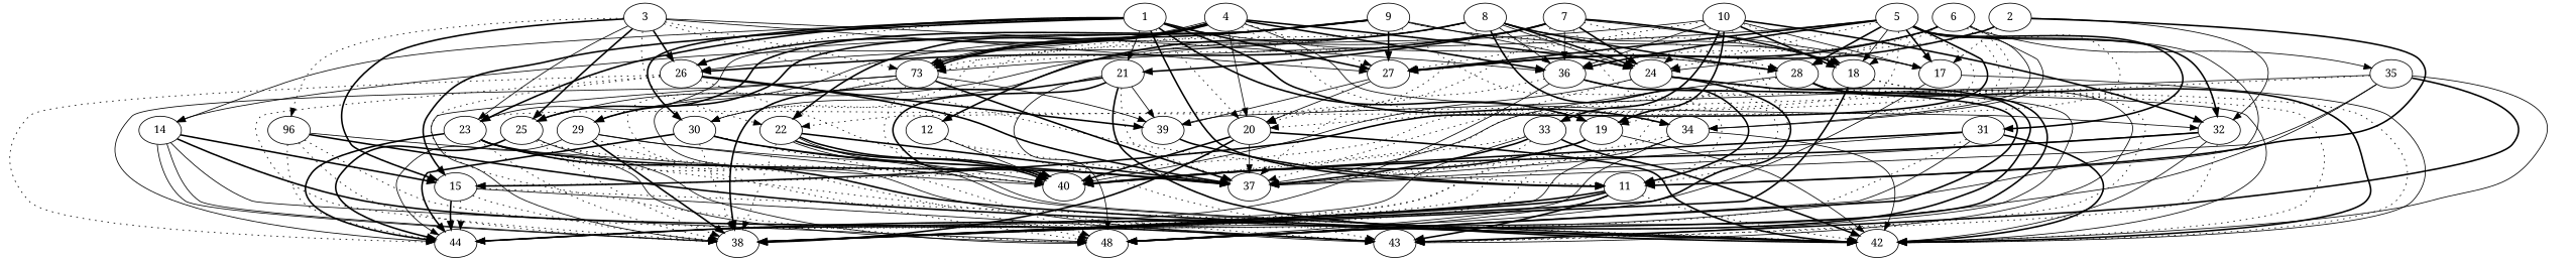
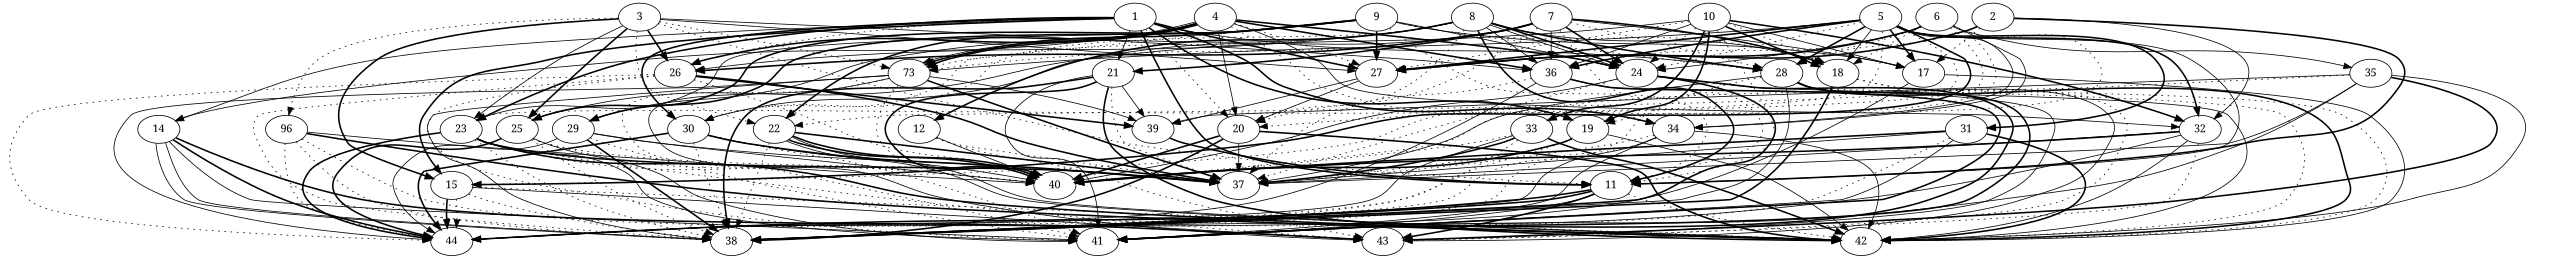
  digraph {
    fontname="Noto Serif"
    node [alpha=0.06 fontname="Noto Serif"]
    edge [fontname="Noto Serif" style=bold]
    1 [alpha=0.19 expect_size=32562366543107719168]
    11 [alpha=0.13 expect_size=3725825344930561]
    14 [alpha=0.02 expect_size=1359779550698275]
    15 [alpha=0.16 expect_size=20459464350716104]
    19 [alpha=0.03 expect_size=8085890002794125]
    20 [alpha=0.01 expect_size=23667066744187064]
    21 [expect_size=2522874069488319]
    23 [alpha=0.15 expect_size=1954508458459333]
    26 [alpha=0.18 expect_size=7124338106174839]
    27 [alpha=0.11 expect_size=1208669077622284288]
    28 [alpha=0.02 expect_size=12042060044671876]
    30 [expect_size=21024454305786508]
    34 [alpha=0.07 expect_size=15067494546528258]
    38 [expect_size=339637929015602304]
-   41 [alpha=0.15 expect_size=187608269007181664 label=48]
+   41 [alpha=0.15 expect_size=187608269007181664]
    42 [alpha=0.08 expect_size=109200194639853780992]
    43 [alpha=0.04 expect_size=2259352647154794496000]
    44 [alpha=0.10 expect_size=13426862512102562]
    37 [alpha=0.20 expect_size=2049966709212708864000]
    40 [alpha=0.09 expect_size=1133834959316844544000]
    39 [expect_size=222855929429577]
    2 [alpha=0.20 expect_size=1871389808511453]
    17 [alpha=0.03 expect_size=381162785758806802432]
    32 [alpha=0.15 expect_size=176993188314505664]
    3 [alpha=0.00 expect_size=4314323654356762624]
    n26 [alpha=0.15 expect_size=255750642604805824 label=73]
    n27 [alpha=0.12 expect_size=265805539630248886272 label=96]
    22 [alpha=0.17 expect_size=3855890891667525]
    25 [alpha=0.19 expect_size=248264089393476665344]
    36 [alpha=0.18 expect_size=152814501218511616]
    4 [alpha=0.04 expect_size=184382511062974240]
    24 [alpha=0.05 expect_size=35743606002278512]
    5 [alpha=0.14 expect_size=23455134578928254976]
    18 [alpha=0.19 expect_size=7288020164185993]
    31 [alpha=0.14 expect_size=32152484062502496]
    6 [alpha=0.01 expect_size=8435407029517740]
    35 [alpha=0.00 expect_size=324270471312070]
    7 [alpha=0.13 expect_size=2339202182356605599744]
    8 [alpha=0.08 expect_size=173973197287090752]
    12 [alpha=0.18 expect_size=13088748721667626]
    29 [alpha=0.18 expect_size=17754300097940192]
    9 [expect_size=149362887587636960]
    10 [alpha=0.14 expect_size=1395097887219563008]
    33 [alpha=0.04 expect_size=699515654116408704]
    1 -> 11
    1 -> 14 [style=solid]
    1 -> 15
    1 -> 19
    1 -> 20 [style=dotted]
    1 -> 21 [style=solid]
    1 -> 23
    1 -> 26 [style=dotted]
    1 -> 27
    1 -> 28 [style=solid]
    1 -> 30
    1 -> 34
    11 -> 38
    11 -> 41 [style=solid]
    11 -> 42 [style=dotted]
    11 -> 43
    11 -> 44
    14 -> 38 [style=solid]
    14 -> 38 [style=solid]
    14 -> 41 [style=solid]
    14 -> 43
-   14 -> 15
+   14 -> 44
    15 -> 38 [style=dotted]
    15 -> 42 [style=dotted]
    15 -> 43 [style=solid]
    15 -> 44
    15 -> 44 [style=dotted]
    19 -> 42 [style=solid]
    19 -> 44 [style=dotted]
    19 -> 37 [style=dotted]
    19 -> 40
    20 -> 38
    20 -> 42
    20 -> 37 [style=solid]
    20 -> 40
    21 -> 38
    21 -> 41 [style=solid]
    21 -> 42
    21 -> 37 [style=dotted]
    21 -> 40
    21 -> 39 [style=solid]
    23 -> 38 [style=dotted]
    23 -> 41 [style=solid]
    23 -> 42
    23 -> 43 [style=dotted]
    23 -> 44
    23 -> 37
    23 -> 40 [style=dotted]
    26 -> 38 [style=dotted]
    26 -> 41 [style=dotted]
    26 -> 44 [style=dotted]
    26 -> 37
    26 -> 40 [style=dotted]
    26 -> 39
    27 -> 20 [style=solid]
    27 -> 39 [style=solid]
+   28 -> 38 [style=solid]
    28 -> 41
    28 -> 42
    28 -> 43 [style=solid]
    28 -> 44 [style=dotted]
    28 -> 37 [style=solid]
    30 -> 38 [style=dotted]
    30 -> 41 [style=dotted]
    30 -> 44
    30 -> 37
    30 -> 40 [style=solid]
    34 -> 38 [style=solid]
    34 -> 41 [style=solid]
    34 -> 42 [style=solid]
    34 -> 44 [style=dotted]
    34 -> 37 [style=dotted]
    39 -> 11
    2 -> 11
    2 -> 27
    2 -> 28 [style=dotted]
    2 -> 17 [style=dotted]
    2 -> 32 [style=solid]
    17 -> 42 [style=solid]
    17 -> 44 [style=solid]
    32 -> 38 [style=solid]
    32 -> 42 [style=solid]
    32 -> 43 [style=dotted]
    32 -> 37 [style=solid]
    32 -> 40
    3 -> 11 [style=dotted]
    3 -> 15
    3 -> 23 [style=solid]
    3 -> 26
    3 -> 27 [style=solid]
    3 -> n26 [style=dotted]
    3 -> n27 [style=dotted]
    3 -> 22 [style=dotted]
    3 -> 25
    3 -> 36 [style=solid]
    n26 -> 38 [style=solid]
    n26 -> 41 [style=dotted]
    n26 -> 43 [style=solid]
    n26 -> 44 [style=solid]
    n26 -> 37
    n26 -> 40 [style=dotted]
    n26 -> 39 [style=solid]
    n27 -> 38 [style=dotted]
    n27 -> 42
    n27 -> 43 [style=dotted]
    n27 -> 44 [style=dotted]
    n27 -> 40 [style=solid]
    22 -> 38 [style=dotted]
    22 -> 42 [style=solid]
    22 -> 42 [style=solid]
    22 -> 37
    22 -> 40
    22 -> 40
    25 -> 38 [style=dotted]
    25 -> 41 [style=solid]
    25 -> 44
    25 -> 37 [style=dotted]
    25 -> 40 [style=dotted]
    36 -> 41
    36 -> 42 [style=solid]
    36 -> 44 [style=solid]
    36 -> 37 [style=dotted]
    4 -> 14 [style=solid]
    4 -> 20 [style=solid]
    4 -> 26
    4 -> 27 [style=dotted]
    4 -> 34 [style=dotted]
    4 -> 32 [style=solid]
    4 -> n26 [style=solid]
    4 -> n26
    4 -> 22
    4 -> 36
    4 -> 24
    24 -> 38
    24 -> 41
    24 -> 42 [style=dotted]
    24 -> 43 [style=solid]
    24 -> 37 [style=dotted]
    24 -> 40 [style=solid]
    5 -> 11 [style=solid]
    5 -> 15
    5 -> 23 [style=dotted]
    5 -> 27
    5 -> 28
    5 -> 34 [style=solid]
    5 -> 17
    5 -> 32
    5 -> n26 [style=solid]
    5 -> 22 [style=dotted]
    5 -> 36
    5 -> 24 [style=dotted]
    5 -> 18 [style=solid]
    5 -> 31
    18 -> 38
    18 -> 42 [style=dotted]
    18 -> 43 [style=dotted]
    31 -> 38 [style=dotted]
    31 -> 41 [style=solid]
    31 -> 42
    31 -> 37 [style=solid]
    31 -> 40
    6 -> 15 [style=dotted]
    6 -> 19 [style=dotted]
    6 -> 20 [style=dotted]
    6 -> 27
    6 -> 28 [style=dotted]
    6 -> 34 [style=solid]
    6 -> 36 [style=dotted]
    6 -> 24 [style=solid]
    6 -> 18 [style=dotted]
    6 -> 35 [style=solid]
    35 -> 41 [style=solid]
    35 -> 42 [style=solid]
    35 -> 43
    35 -> 37 [style=solid]
    35 -> 40 [style=dotted]
    35 -> 39 [style=solid]
    7 -> 11 [style=dotted]
    7 -> 20 [style=dotted]
    7 -> 21
    7 -> 26
    7 -> 28 [style=dotted]
    7 -> 30 [style=solid]
    7 -> 17 [style=solid]
    7 -> n26 [style=dotted]
    7 -> 36 [style=solid]
    7 -> 24
    7 -> 18
    8 -> 11
    8 -> 20 [style=dotted]
    8 -> 26 [style=solid]
    8 -> 28
    8 -> 30 [style=dotted]
    8 -> n26 [style=dotted]
    8 -> 36 [style=solid]
    8 -> 24 [style=solid]
    8 -> 24
    8 -> 18 [style=solid]
    8 -> 12
    8 -> 29 [style=solid]
    12 -> 43 [style=dotted]
    12 -> 37 [style=dotted]
    12 -> 40 [style=solid]
    29 -> 38
    29 -> 41 [style=dotted]
    29 -> 44 [style=solid]
    29 -> 37 [style=solid]
    29 -> 40 [style=solid]
    9 -> 11 [style=dotted]
    9 -> 23 [style=solid]
    9 -> 27
    9 -> 28 [style=dotted]
    9 -> 30 [style=dotted]
    9 -> 17 [style=solid]
    9 -> n26
    9 -> 25
    9 -> 24 [style=solid]
    9 -> 18 [style=dotted]
    9 -> 29
    10 -> 11 [style=dotted]
    10 -> 19
    10 -> 27 [style=dotted]
    10 -> 17 [style=solid]
    10 -> 32
    10 -> 25 [style=solid]
    10 -> 36 [style=solid]
    10 -> 24 [style=dotted]
    10 -> 18
    10 -> 18 [style=dotted]
    10 -> 33
    33 -> 38 [style=dotted]
    33 -> 42
    33 -> 44 [style=solid]
    33 -> 37
    33 -> 40 [style=dotted]
  }
